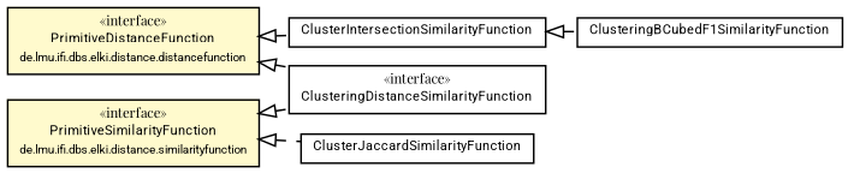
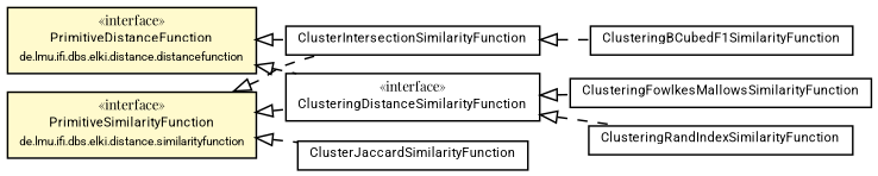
  digraph {
    fontname="Playfair Display"
    nodesep=0.15
    rankdir=LR
    ranksep=0.25
    node [fontcolor=black fontname="Playfair Display" fontsize=8 margin=0 shape=plaintext]
    edge [arrowtail=empty color=black dir=back fontname="Playfair Display" fontsize=7 labelfontname=Roboto labelfontsize=7 style=dashed weight=9]
+   n1 [height=0 label=<<table title="de.lmu.ifi.dbs.elki.distance.similarityfunction.cluster.ClusteringRandIndexSimilarityFunction" border="0" cellborder="1" cellspacing="0" cellpadding="2" href="ClusteringRandIndexSimilarityFunction.html" target="_parent"> 		<tr><td><table border="0" cellspacing="0" cellpadding="1"> 		<tr><td align="center" balign="center"> <font face="Roboto">ClusteringRandIndexSimilarityFunction</font> </td></tr> 		</table></td></tr> 		</table>> width=0]
    n2 [height=0 label=<<table title="de.lmu.ifi.dbs.elki.distance.similarityfunction.cluster.ClusterIntersectionSimilarityFunction" border="0" cellborder="1" cellspacing="0" cellpadding="2" href="ClusterIntersectionSimilarityFunction.html" target="_parent"> 		<tr><td><table border="0" cellspacing="0" cellpadding="1"> 		<tr><td align="center" balign="center"> <font face="Roboto">ClusterIntersectionSimilarityFunction</font> </td></tr> 		</table></td></tr> 		</table>> width=0]
    n3 [height=0 label=<<table title="de.lmu.ifi.dbs.elki.distance.similarityfunction.cluster.ClusteringBCubedF1SimilarityFunction" border="0" cellborder="1" cellspacing="0" cellpadding="2" href="ClusteringBCubedF1SimilarityFunction.html" target="_parent"> 		<tr><td><table border="0" cellspacing="0" cellpadding="1"> 		<tr><td align="center" balign="center"> <font face="Roboto">ClusteringBCubedF1SimilarityFunction</font> </td></tr> 		</table></td></tr> 		</table>> width=0]
    n4 [height=0 label=<<table title="de.lmu.ifi.dbs.elki.distance.similarityfunction.cluster.ClusterJaccardSimilarityFunction" border="0" cellborder="1" cellspacing="0" cellpadding="2" href="ClusterJaccardSimilarityFunction.html" target="_parent"> 		<tr><td><table border="0" cellspacing="0" cellpadding="1"> 		<tr><td align="center" balign="center"> <font face="Roboto">ClusterJaccardSimilarityFunction</font> </td></tr> 		</table></td></tr> 		</table>> width=0]
+   n5 [height=0 label=<<table title="de.lmu.ifi.dbs.elki.distance.similarityfunction.cluster.ClusteringFowlkesMallowsSimilarityFunction" border="0" cellborder="1" cellspacing="0" cellpadding="2" href="ClusteringFowlkesMallowsSimilarityFunction.html" target="_parent"> 		<tr><td><table border="0" cellspacing="0" cellpadding="1"> 		<tr><td align="center" balign="center"> <font face="Roboto">ClusteringFowlkesMallowsSimilarityFunction</font> </td></tr> 		</table></td></tr> 		</table>> width=0]
    n6 [height=0 label=<<table title="de.lmu.ifi.dbs.elki.distance.similarityfunction.cluster.ClusteringDistanceSimilarityFunction" border="0" cellborder="1" cellspacing="0" cellpadding="2" href="ClusteringDistanceSimilarityFunction.html" target="_parent"> 		<tr><td><table border="0" cellspacing="0" cellpadding="1"> 		<tr><td align="center" balign="center"> &#171;interface&#187; </td></tr> 		<tr><td align="center" balign="center"> <font face="Roboto">ClusteringDistanceSimilarityFunction</font> </td></tr> 		</table></td></tr> 		</table>> width=0]
    n7 [height=0 label=<<table title="de.lmu.ifi.dbs.elki.distance.distancefunction.PrimitiveDistanceFunction" border="0" cellborder="1" cellspacing="0" cellpadding="2" bgcolor="LemonChiffon" href="../../distancefunction/PrimitiveDistanceFunction.html" target="_parent"> 		<tr><td><table border="0" cellspacing="0" cellpadding="1"> 		<tr><td align="center" balign="center"> &#171;interface&#187; </td></tr> 		<tr><td align="center" balign="center"> <font face="Roboto">PrimitiveDistanceFunction</font> </td></tr> 		<tr><td align="center" balign="center"> <font face="Roboto" point-size="7.0">de.lmu.ifi.dbs.elki.distance.distancefunction</font> </td></tr> 		</table></td></tr> 		</table>> width=0]
    n8 [height=0 label=<<table title="de.lmu.ifi.dbs.elki.distance.similarityfunction.PrimitiveSimilarityFunction" border="0" cellborder="1" cellspacing="0" cellpadding="2" bgcolor="LemonChiffon" href="../PrimitiveSimilarityFunction.html" target="_parent"> 		<tr><td><table border="0" cellspacing="0" cellpadding="1"> 		<tr><td align="center" balign="center"> &#171;interface&#187; </td></tr> 		<tr><td align="center" balign="center"> <font face="Roboto">PrimitiveSimilarityFunction</font> </td></tr> 		<tr><td align="center" balign="center"> <font face="Roboto" point-size="7.0">de.lmu.ifi.dbs.elki.distance.similarityfunction</font> </td></tr> 		</table></td></tr> 		</table>> width=0]
    n2 -> n3
+   n6 -> n1
+   n6 -> n5
    n7 -> n2
    n7 -> n6
+   n8 -> n2
    n8 -> n4
    n8 -> n6
  }
